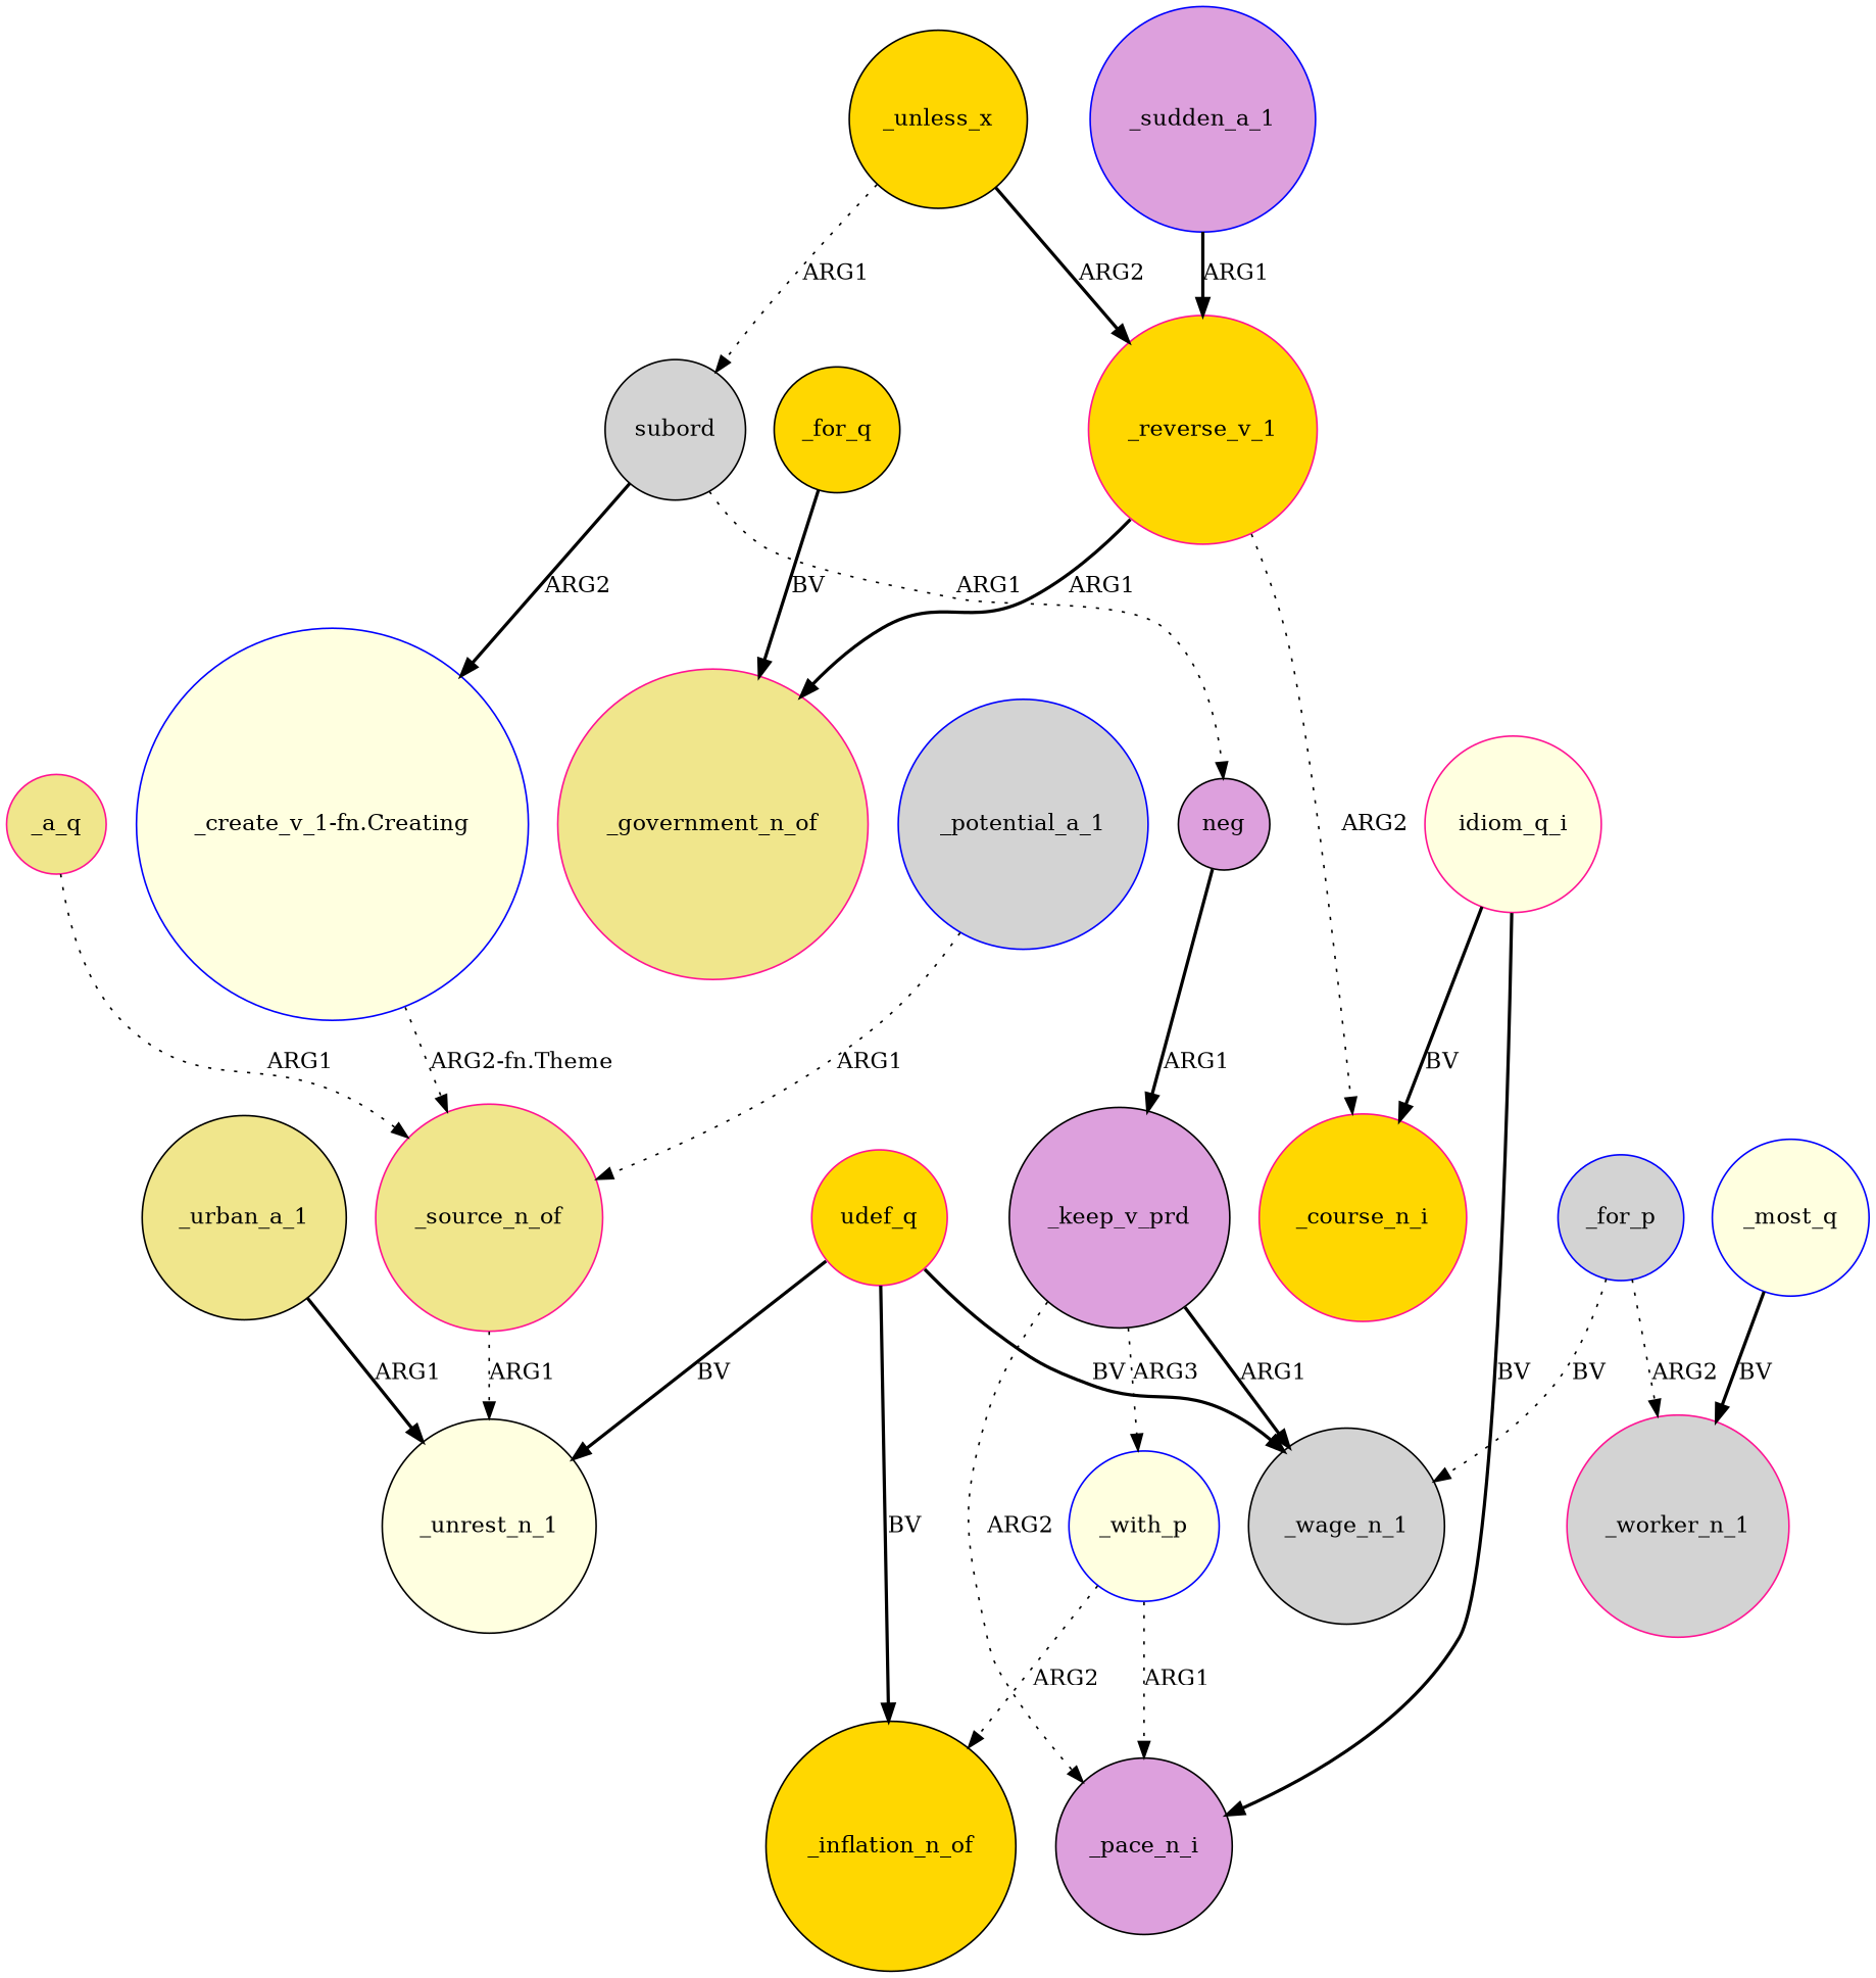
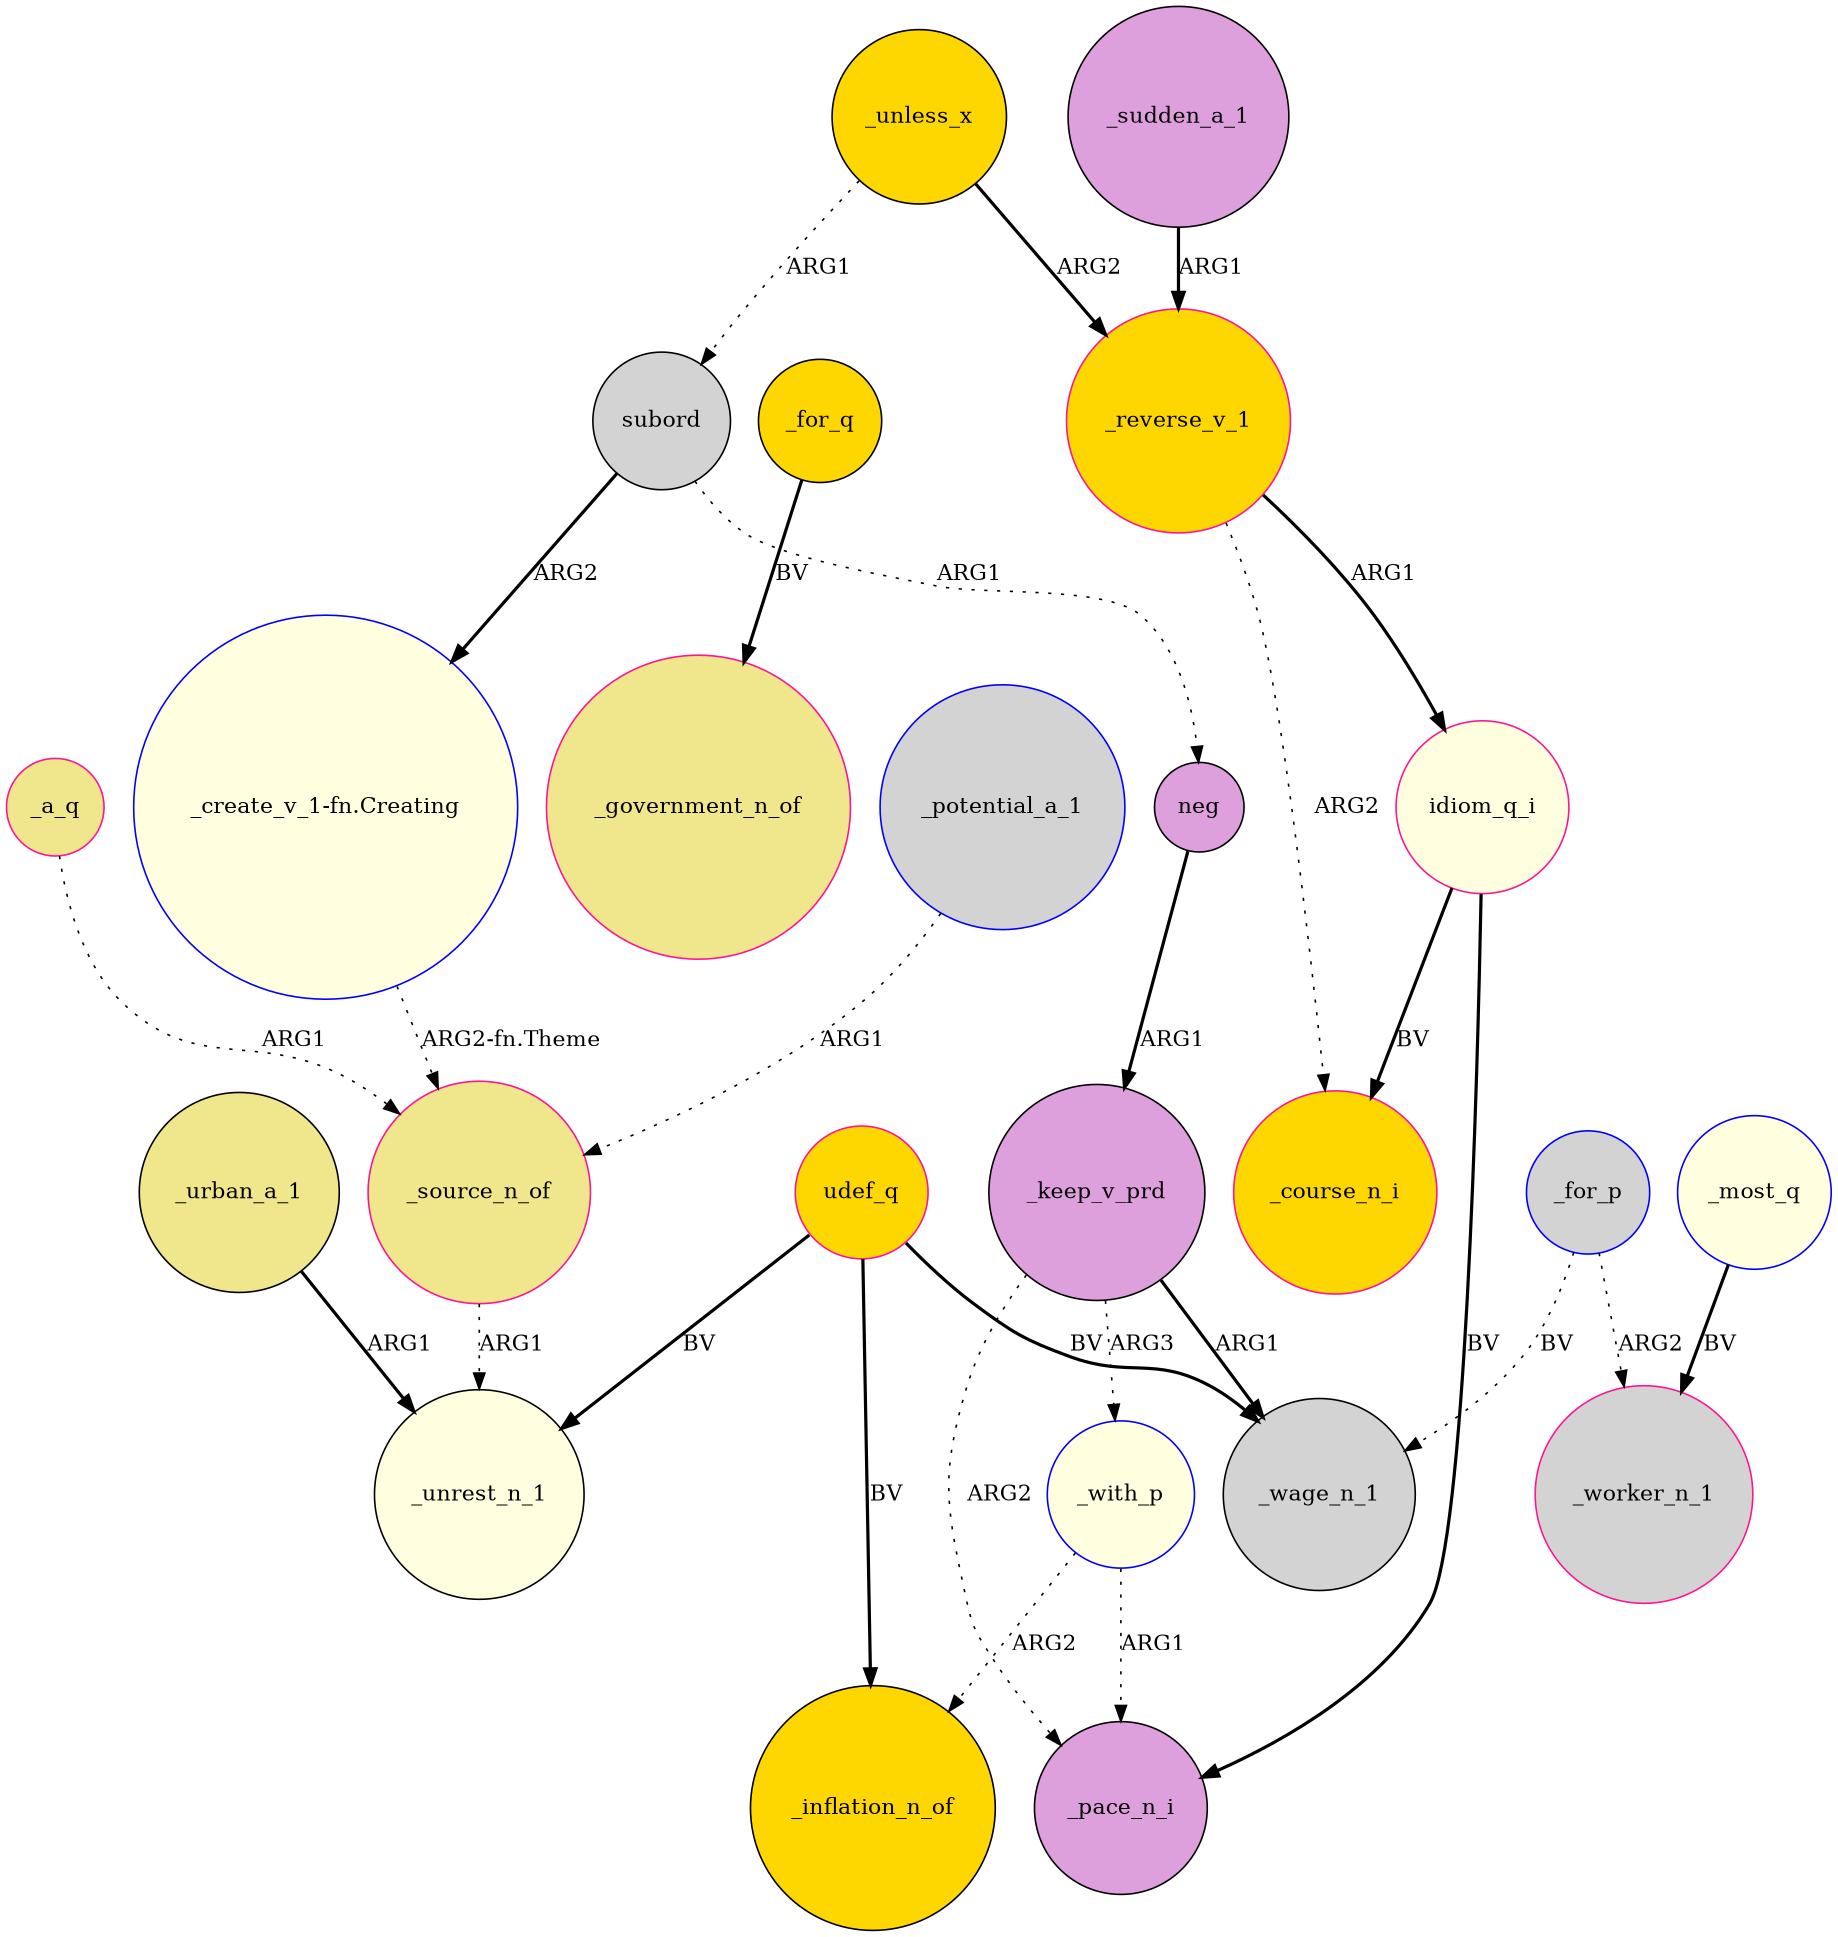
  digraph {
    node [color=black fillcolor=gold shape=circle style=filled]
    edge [style=bold]
    neg [fillcolor=plum]
    _keep_v_prd [fillcolor=plum]
    _wage_n_1 [fillcolor=lightgrey]
    _pace_n_i [fillcolor=plum]
    _with_p [color=blue fillcolor=lightyellow]
    _inflation_n_of
    udef_q [color=deeppink]
    _unrest_n_1 [fillcolor=lightyellow]
    _for_p [color=blue fillcolor=lightgrey]
    _worker_n_1 [color=deeppink fillcolor=lightgrey]
    "_create_v_1-fn.Creating" [color=blue fillcolor=lightyellow]
    _source_n_of [color=deeppink fillcolor=khaki]
    _most_q [color=blue fillcolor=lightyellow]
    subord [fillcolor=lightgrey]
    _urban_a_1 [fillcolor=khaki]
-   _sudden_a_1 [color=blue fillcolor=plum]
+   _sudden_a_1 [fillcolor=plum]
    _reverse_v_1 [color=deeppink]
    _government_n_of [color=deeppink fillcolor=khaki]
    _course_n_i [color=deeppink]
    _unless_x
    _a_q [color=deeppink fillcolor=khaki]
    _potential_a_1 [color=blue fillcolor=lightgrey]
    idiom_q_i [color=deeppink fillcolor=lightyellow]
    n24 [label=_for_q]
    neg -> _keep_v_prd [label=ARG1]
    _keep_v_prd -> _wage_n_1 [label=ARG1]
    _keep_v_prd -> _pace_n_i [label=ARG2 style=dotted]
    _keep_v_prd -> _with_p [label=ARG3 style=dotted]
    _with_p -> _pace_n_i [label=ARG1 style=dotted]
    _with_p -> _inflation_n_of [label=ARG2 style=dotted]
    udef_q -> _wage_n_1 [label=BV]
    udef_q -> _inflation_n_of [label=BV]
    udef_q -> _unrest_n_1 [label=BV]
    _for_p -> _wage_n_1 [label=BV style=dotted]
    _for_p -> _worker_n_1 [label=ARG2 style=dotted]
    "_create_v_1-fn.Creating" -> _source_n_of [label="ARG2-fn.Theme" style=dotted]
    _source_n_of -> _unrest_n_1 [label=ARG1 style=dotted]
    _most_q -> _worker_n_1 [label=BV]
    subord -> neg [label=ARG1 style=dotted]
    subord -> "_create_v_1-fn.Creating" [label=ARG2]
    _urban_a_1 -> _unrest_n_1 [label=ARG1]
    _sudden_a_1 -> _reverse_v_1 [label=ARG1]
-   _reverse_v_1 -> _government_n_of [label=ARG1]
+   _reverse_v_1 -> idiom_q_i [label=ARG1]
    _reverse_v_1 -> _course_n_i [label=ARG2 style=dotted]
    _unless_x -> subord [label=ARG1 style=dotted]
    _unless_x -> _reverse_v_1 [label=ARG2]
    _a_q -> _source_n_of [label=ARG1 style=dotted]
    _potential_a_1 -> _source_n_of [label=ARG1 style=dotted]
    idiom_q_i -> _pace_n_i [label=BV]
    idiom_q_i -> _course_n_i [label=BV]
    n24 -> _government_n_of [label=BV]
  }
